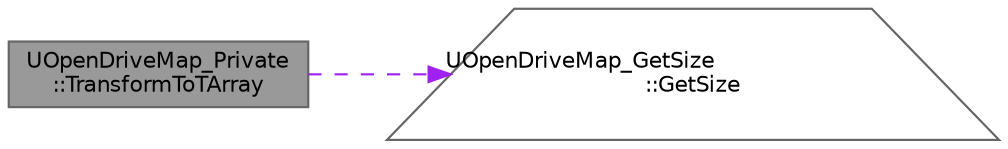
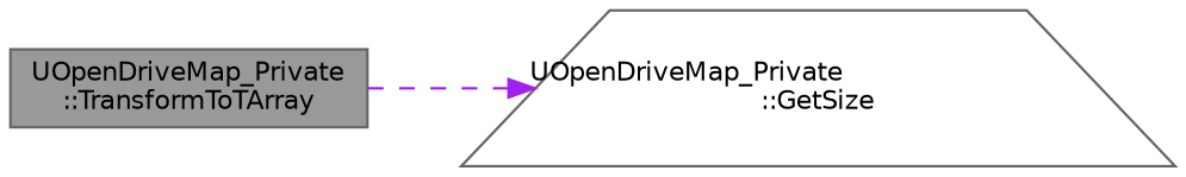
  digraph {
    rankdir=LR
    node [fontname=Helvetica fontsize=10 style=filled]
    n1 [color=gray40 fillcolor=grey60 fontcolor=black height=0.2 label="UOpenDriveMap_Private\l::TransformToTArray" shape=box width=0.4]
-   n2 [color=grey40 fillcolor=white height=0.2 label="UOpenDriveMap_GetSize\l::GetSize" shape=trapezium width=0.4]
+   n2 [color=grey40 fillcolor=white height=0.2 label="UOpenDriveMap_Private\l::GetSize" shape=trapezium width=0.4]
    n1 -> n2 [color=purple fontname=Helvetica fontsize=10 labelfontname=Helvetica labelfontsize=10 style=dashed]
  }
